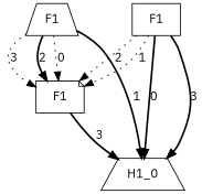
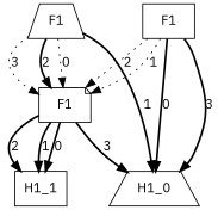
  digraph {
    fontname="IBM Plex Sans"
    node [shape=trapezium fontname="IBM Plex Sans"]
    edge [style=bold fontname="IBM Plex Sans"]
    n1 [label=H1_0]
+   n2 [label=H1_1 shape=box]
    n3 [label=F1 shape=note]
    n4 [label=F1]
    n5 [label=F1 shape=box]
    n3 -> n1 [label=3]
+   n3 -> n2 [label=2]
+   n3 -> n2 [label=1]
+   n3 -> n2 [label=0]
    n4 -> n1 [label=1]
    n4 -> n3 [label=3 style=dotted]
    n4 -> n3 [label=2]
    n4 -> n3 [label=0 style=dotted]
    n5 -> n1 [label=3]
    n5 -> n1 [label=0]
    n5 -> n3 [label=2 style=dotted]
    n5 -> n3 [label=1 style=dotted]
  }
